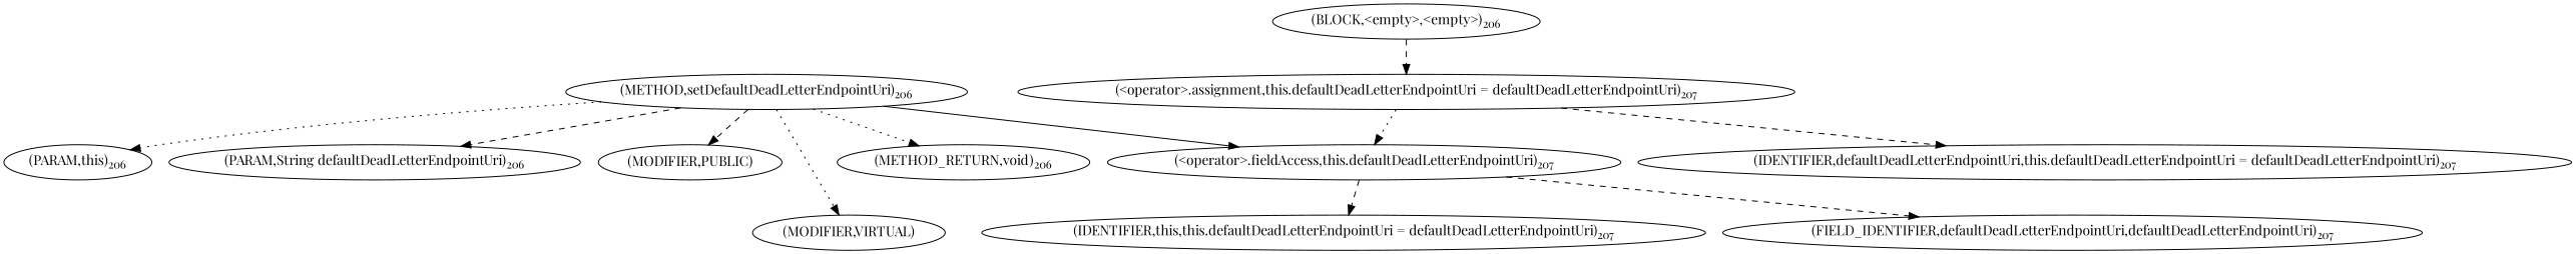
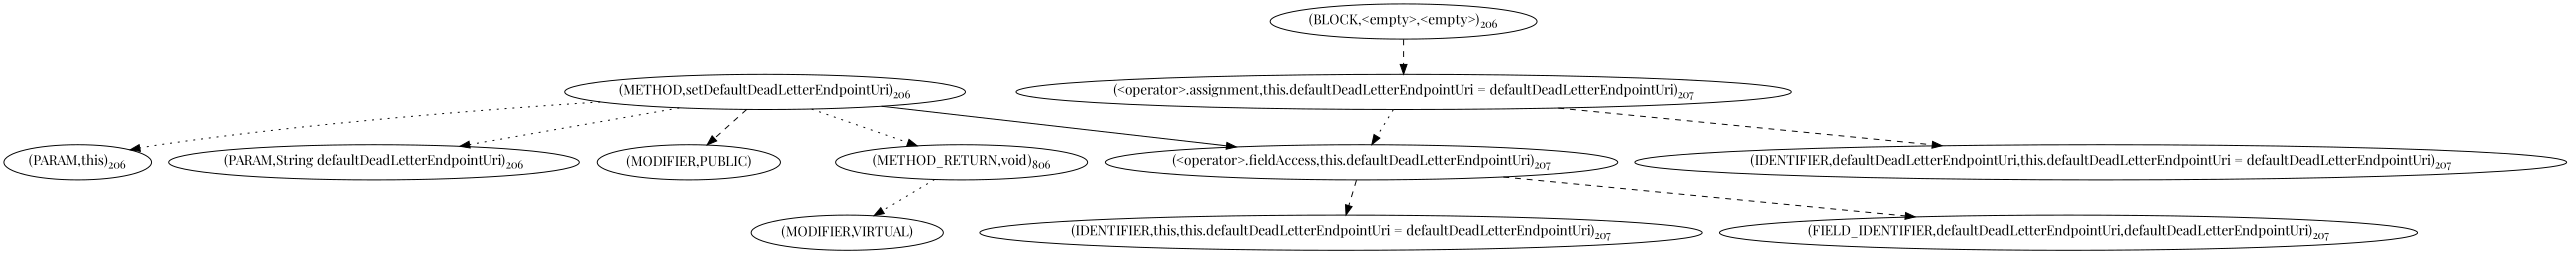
  digraph {
    fontname="Playfair Display"
    node [fontname="Playfair Display"]
    edge [fontname="Playfair Display" style=dashed]
    n1 [label=<(METHOD,setDefaultDeadLetterEndpointUri)<SUB>206</SUB>>]
    n2 [label=<(PARAM,this)<SUB>206</SUB>>]
    n3 [label=<(PARAM,String defaultDeadLetterEndpointUri)<SUB>206</SUB>>]
    n4 [label=<(MODIFIER,PUBLIC)>]
    n5 [label=<(MODIFIER,VIRTUAL)>]
-   n6 [label=<(METHOD_RETURN,void)<SUB>206</SUB>>]
+   n6 [label=<(METHOD_RETURN,void)<SUB>806</SUB>>]
    n7 [label=<(&lt;operator&gt;.fieldAccess,this.defaultDeadLetterEndpointUri)<SUB>207</SUB>>]
    n8 [label=<(BLOCK,&lt;empty&gt;,&lt;empty&gt;)<SUB>206</SUB>>]
    n9 [label=<(&lt;operator&gt;.assignment,this.defaultDeadLetterEndpointUri = defaultDeadLetterEndpointUri)<SUB>207</SUB>>]
    n10 [label=<(IDENTIFIER,defaultDeadLetterEndpointUri,this.defaultDeadLetterEndpointUri = defaultDeadLetterEndpointUri)<SUB>207</SUB>>]
    n11 [label=<(IDENTIFIER,this,this.defaultDeadLetterEndpointUri = defaultDeadLetterEndpointUri)<SUB>207</SUB>>]
    n12 [label=<(FIELD_IDENTIFIER,defaultDeadLetterEndpointUri,defaultDeadLetterEndpointUri)<SUB>207</SUB>>]
    n1 -> n2 [style=dotted]
-   n1 -> n3
+   n1 -> n3 [style=dotted]
    n1 -> n4
-   n1 -> n5 [style=dotted]
+   n6 -> n5 [style=dotted]
    n1 -> n6 [style=dotted]
    n1 -> n7 [style=solid]
    n7 -> n11
    n7 -> n12
    n8 -> n9
    n9 -> n7 [style=dotted]
    n9 -> n10
  }
